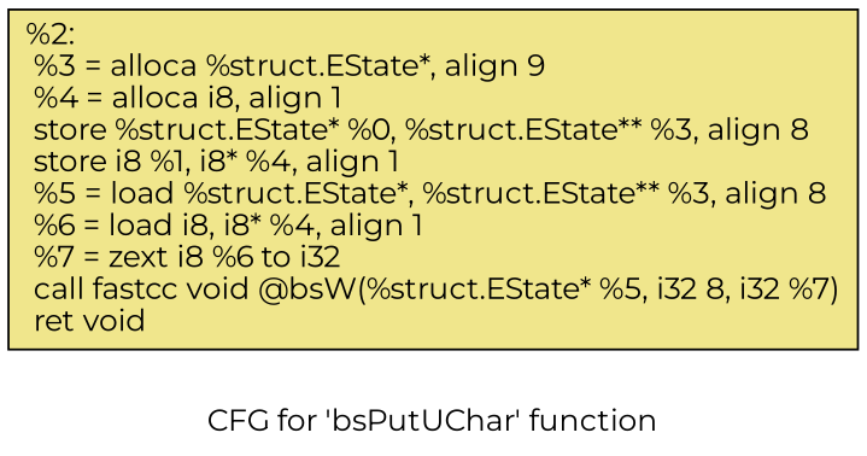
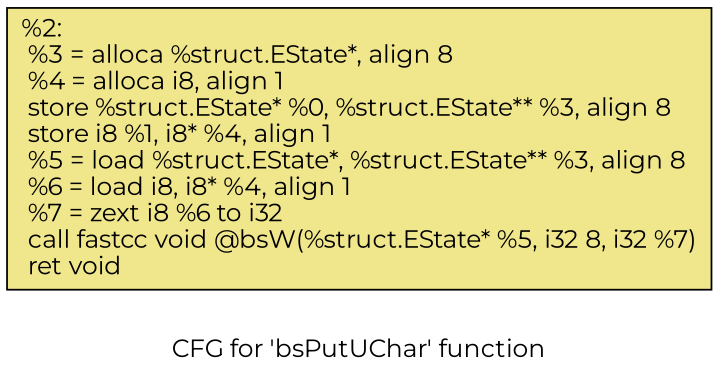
  digraph {
    label="CFG for 'bsPutUChar' function"
    fontname=Montserrat
-   n1 [label="{%2:\l  %3 = alloca %struct.EState*, align 9\l  %4 = alloca i8, align 1\l  store %struct.EState* %0, %struct.EState** %3, align 8\l  store i8 %1, i8* %4, align 1\l  %5 = load %struct.EState*, %struct.EState** %3, align 8\l  %6 = load i8, i8* %4, align 1\l  %7 = zext i8 %6 to i32\l  call fastcc void @bsW(%struct.EState* %5, i32 8, i32 %7)\l  ret void\l}" shape=record style=filled fillcolor=khaki fontname=Montserrat]
+   n1 [label="{%2:\l  %3 = alloca %struct.EState*, align 8\l  %4 = alloca i8, align 1\l  store %struct.EState* %0, %struct.EState** %3, align 8\l  store i8 %1, i8* %4, align 1\l  %5 = load %struct.EState*, %struct.EState** %3, align 8\l  %6 = load i8, i8* %4, align 1\l  %7 = zext i8 %6 to i32\l  call fastcc void @bsW(%struct.EState* %5, i32 8, i32 %7)\l  ret void\l}" shape=record style=filled fillcolor=khaki fontname=Montserrat]
  }
